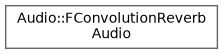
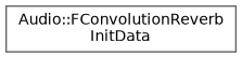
  digraph {
    rankdir=LR
-   n1 [color=grey40 fillcolor=white fontname=Helvetica fontsize=10 height=0.2 label="Audio::FConvolutionReverb\lAudio" shape=box style=filled width=0.4]
+   n1 [color=grey40 fillcolor=white fontname=Helvetica fontsize=10 height=0.2 label="Audio::FConvolutionReverb\lInitData" shape=box style=filled width=0.4]
  }
